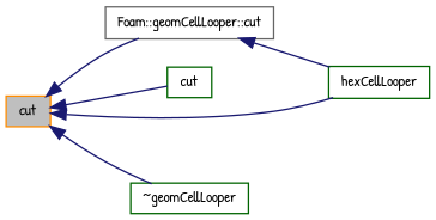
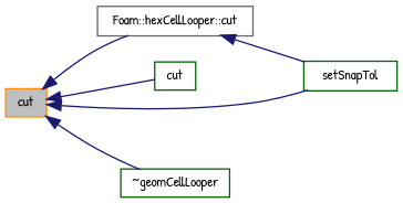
  digraph {
    fontname="Patrick Hand"
    rankdir=LR
    node [color=darkgreen fontname="Patrick Hand" fontsize=10 shape=record]
    edge [color=midnightblue dir=back fontname="Patrick Hand" fontsize=10 labelfontname=FreeSans labelfontsize=10 style=solid]
    n1 [color=darkorange fillcolor=grey75 fontcolor=black height=0.2 label=cut style=filled width=0.4]
-   n2 [color=gray40 height=0.2 label="Foam::geomCellLooper::cut" width=0.4]
+   n2 [color=gray40 height=0.2 label="Foam::hexCellLooper::cut" width=0.4]
    n3 [height=0.2 label=cut width=0.4]
-   n4 [height=0.2 label=hexCellLooper width=0.4]
+   n4 [height=0.2 label=setSnapTol width=0.4]
    n5 [height=0.2 label="~geomCellLooper" width=0.4]
    n1 -> n2
    n1 -> n3
    n1 -> n4
    n1 -> n5
    n2 -> n4
  }
